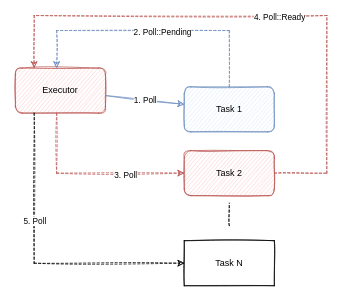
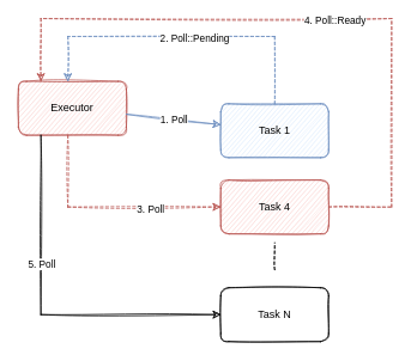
  <mxCell id="0" />
  <mxCell id="1" parent="0" />
  <mxCell id="2" value="Executor" style="rounded=1;whiteSpace=wrap;html=1;sketch=1;fillColor=#f8cecc;strokeColor=#b85450;" vertex="1" parent="1"><mxGeometry x="20" y="90" width="120" height="60" as="geometry" /></mxCell>
  <mxCell id="3" value="Task 1" style="rounded=1;whiteSpace=wrap;html=1;sketch=1;fillColor=#dae8fc;strokeColor=#6c8ebf;" vertex="1" parent="1"><mxGeometry x="245" y="115" width="120" height="60" as="geometry" /></mxCell>
  <mxCell id="4" value="" style="endArrow=classic;html=1;rounded=0;sketch=1;fillColor=#dae8fc;strokeColor=#6c8ebf;" edge="1" parent="1" source="2" target="3"><mxGeometry relative="1" as="geometry"><mxPoint x="195" y="240" as="sourcePoint" /><mxPoint x="295" y="240" as="targetPoint" /></mxGeometry></mxCell>
  <mxCell id="5" value="1. Poll" style="edgeLabel;resizable=0;html=1;align=center;verticalAlign=middle;sketch=1;" connectable="0" vertex="1" parent="4"><mxGeometry relative="1" as="geometry" /></mxCell>
- <mxCell id="6" value="Task 2" style="rounded=1;whiteSpace=wrap;html=1;sketch=1;fillColor=#f8cecc;strokeColor=#b85450;" vertex="1" parent="1"><mxGeometry x="245" y="200" width="120" height="60" as="geometry" /></mxCell>
- <mxCell id="7" value="Task N" style="whiteSpace=wrap;html=1;sketch=1;rounded=0;" vertex="1" parent="1"><mxGeometry x="245" y="320" width="120" height="60" as="geometry" /></mxCell>
+ <mxCell id="6" value="Task 4" style="rounded=1;whiteSpace=wrap;html=1;sketch=1;fillColor=#f8cecc;strokeColor=#b85450;" vertex="1" parent="1"><mxGeometry x="245" y="200" width="120" height="60" as="geometry" /></mxCell>
+ <mxCell id="7" value="Task N" style="rounded=1;whiteSpace=wrap;html=1;sketch=1;" vertex="1" parent="1"><mxGeometry x="245" y="320" width="120" height="60" as="geometry" /></mxCell>
  <mxCell id="8" value="" style="endArrow=none;dashed=1;html=1;rounded=0;sketch=1;" edge="1" parent="1"><mxGeometry width="50" height="50" relative="1" as="geometry"><mxPoint x="305" y="300" as="sourcePoint" /><mxPoint x="305" y="270" as="targetPoint" /></mxGeometry></mxCell>
  <mxCell id="9" value="" style="edgeStyle=segmentEdgeStyle;endArrow=classic;html=1;rounded=0;dashed=1;sketch=1;fillColor=#f8cecc;strokeColor=#b85450;" edge="1" parent="1" source="6" target="2"><mxGeometry width="50" height="50" relative="1" as="geometry"><mxPoint x="225" y="230" as="sourcePoint" /><mxPoint x="275" y="180" as="targetPoint" /><Array as="points"><mxPoint x="435" y="230" /><mxPoint x="435" y="20" /><mxPoint x="45" y="20" /></Array></mxGeometry></mxCell>
  <mxCell id="10" value="4. Poll::Ready" style="edgeLabel;html=1;align=center;verticalAlign=middle;resizable=0;points=[];" vertex="1" connectable="0" parent="9"><mxGeometry x="-0.071" y="1" relative="1" as="geometry"><mxPoint as="offset" /></mxGeometry></mxCell>
  <mxCell id="11" value="" style="edgeStyle=segmentEdgeStyle;endArrow=classic;html=1;rounded=0;dashed=1;sketch=1;fillColor=#dae8fc;strokeColor=#6c8ebf;" edge="1" parent="1" source="3" target="2"><mxGeometry width="50" height="50" relative="1" as="geometry"><mxPoint x="375" y="240" as="sourcePoint" /><mxPoint x="55" y="100" as="targetPoint" /><Array as="points"><mxPoint x="305" y="40" /><mxPoint x="75" y="40" /></Array></mxGeometry></mxCell>
  <mxCell id="12" value="2. Poll::Pending" style="edgeLabel;html=1;align=center;verticalAlign=middle;resizable=0;points=[];" vertex="1" connectable="0" parent="11"><mxGeometry x="-0.071" y="1" relative="1" as="geometry"><mxPoint as="offset" /></mxGeometry></mxCell>
- <mxCell id="13" value="" style="edgeStyle=segmentEdgeStyle;endArrow=classic;html=1;rounded=0;dashed=1;sketch=1;" edge="1" parent="1" source="2" target="7"><mxGeometry width="50" height="50" relative="1" as="geometry"><mxPoint x="-25" y="300" as="sourcePoint" /><mxPoint x="25" y="250" as="targetPoint" /><Array as="points"><mxPoint x="45" y="350" /></Array></mxGeometry></mxCell>
+ <mxCell id="13" value="" style="edgeStyle=segmentEdgeStyle;endArrow=classic;html=1;rounded=0;dashed=0;sketch=1;" edge="1" parent="1" source="2" target="7"><mxGeometry width="50" height="50" relative="1" as="geometry"><mxPoint x="-25" y="300" as="sourcePoint" /><mxPoint x="25" y="250" as="targetPoint" /><Array as="points"><mxPoint x="45" y="350" /></Array></mxGeometry></mxCell>
  <mxCell id="14" value="5. Poll" style="edgeLabel;html=1;align=center;verticalAlign=middle;resizable=0;points=[];" vertex="1" connectable="0" parent="13"><mxGeometry x="-0.285" relative="1" as="geometry"><mxPoint as="offset" /></mxGeometry></mxCell>
  <mxCell id="15" value="" style="edgeStyle=segmentEdgeStyle;endArrow=classic;html=1;rounded=0;dashed=1;sketch=1;fillColor=#f8cecc;strokeColor=#b85450;" edge="1" parent="1" source="2" target="6"><mxGeometry width="50" height="50" relative="1" as="geometry"><mxPoint x="225" y="230" as="sourcePoint" /><mxPoint x="275" y="180" as="targetPoint" /><Array as="points"><mxPoint x="75" y="230" /></Array></mxGeometry></mxCell>
  <mxCell id="16" value="3. Poll" style="edgeLabel;html=1;align=center;verticalAlign=middle;resizable=0;points=[];" vertex="1" connectable="0" parent="15"><mxGeometry x="0.368" y="-2" relative="1" as="geometry"><mxPoint as="offset" /></mxGeometry></mxCell>
